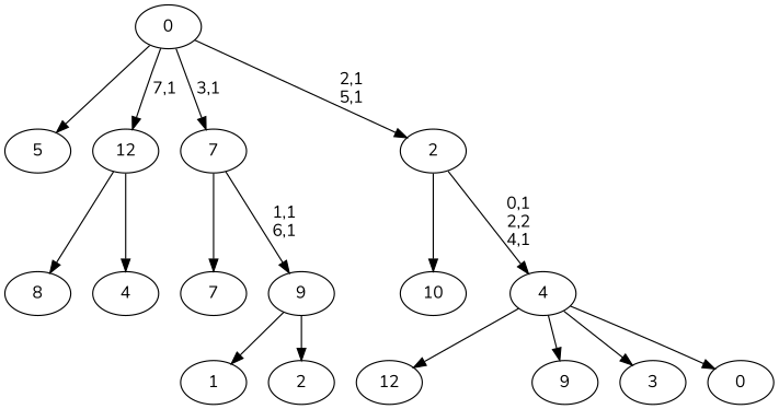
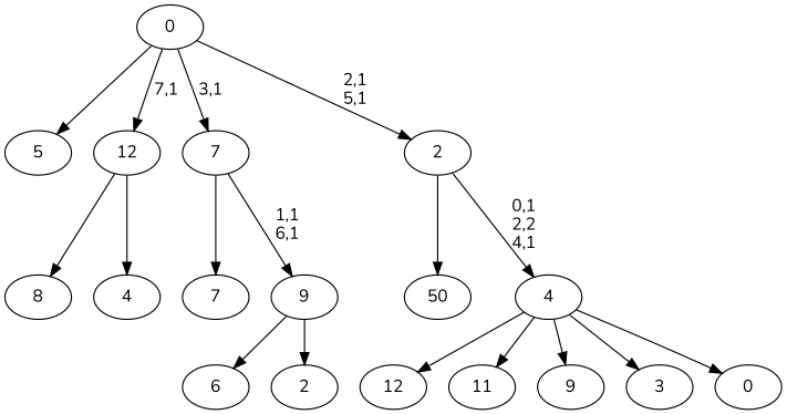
  digraph {
    fontname=Nunito
    node [fontname=Nunito]
    edge [fontname=Nunito]
    n1 [label=12]
-   n3 [label=10]
+   n2 [label=11]
+   n3 [label=50]
    n4 [label=9]
    n5 [label=8]
    n6 [label=7]
-   n7 [label=1]
+   n7 [label=6]
    n8 [label=5]
    n9 [label=4]
    12
    n11 [label=3]
    n12 [label=2]
    9
    7
    n15 [label=0]
    4
    2
    0
    12 -> n5
    12 -> n9
    9 -> n7
    9 -> n12
    7 -> n6
    7 -> 9 [label="1,1\n6,1"]
    4 -> n1
+   4 -> n2
    4 -> n4
    4 -> n11
    4 -> n15
    2 -> n3
    2 -> 4 [label="0,1\n2,2\n4,1"]
    0 -> n8
    0 -> 12 [label="7,1"]
    0 -> 7 [label="3,1"]
    0 -> 2 [label="2,1\n5,1"]
  }
